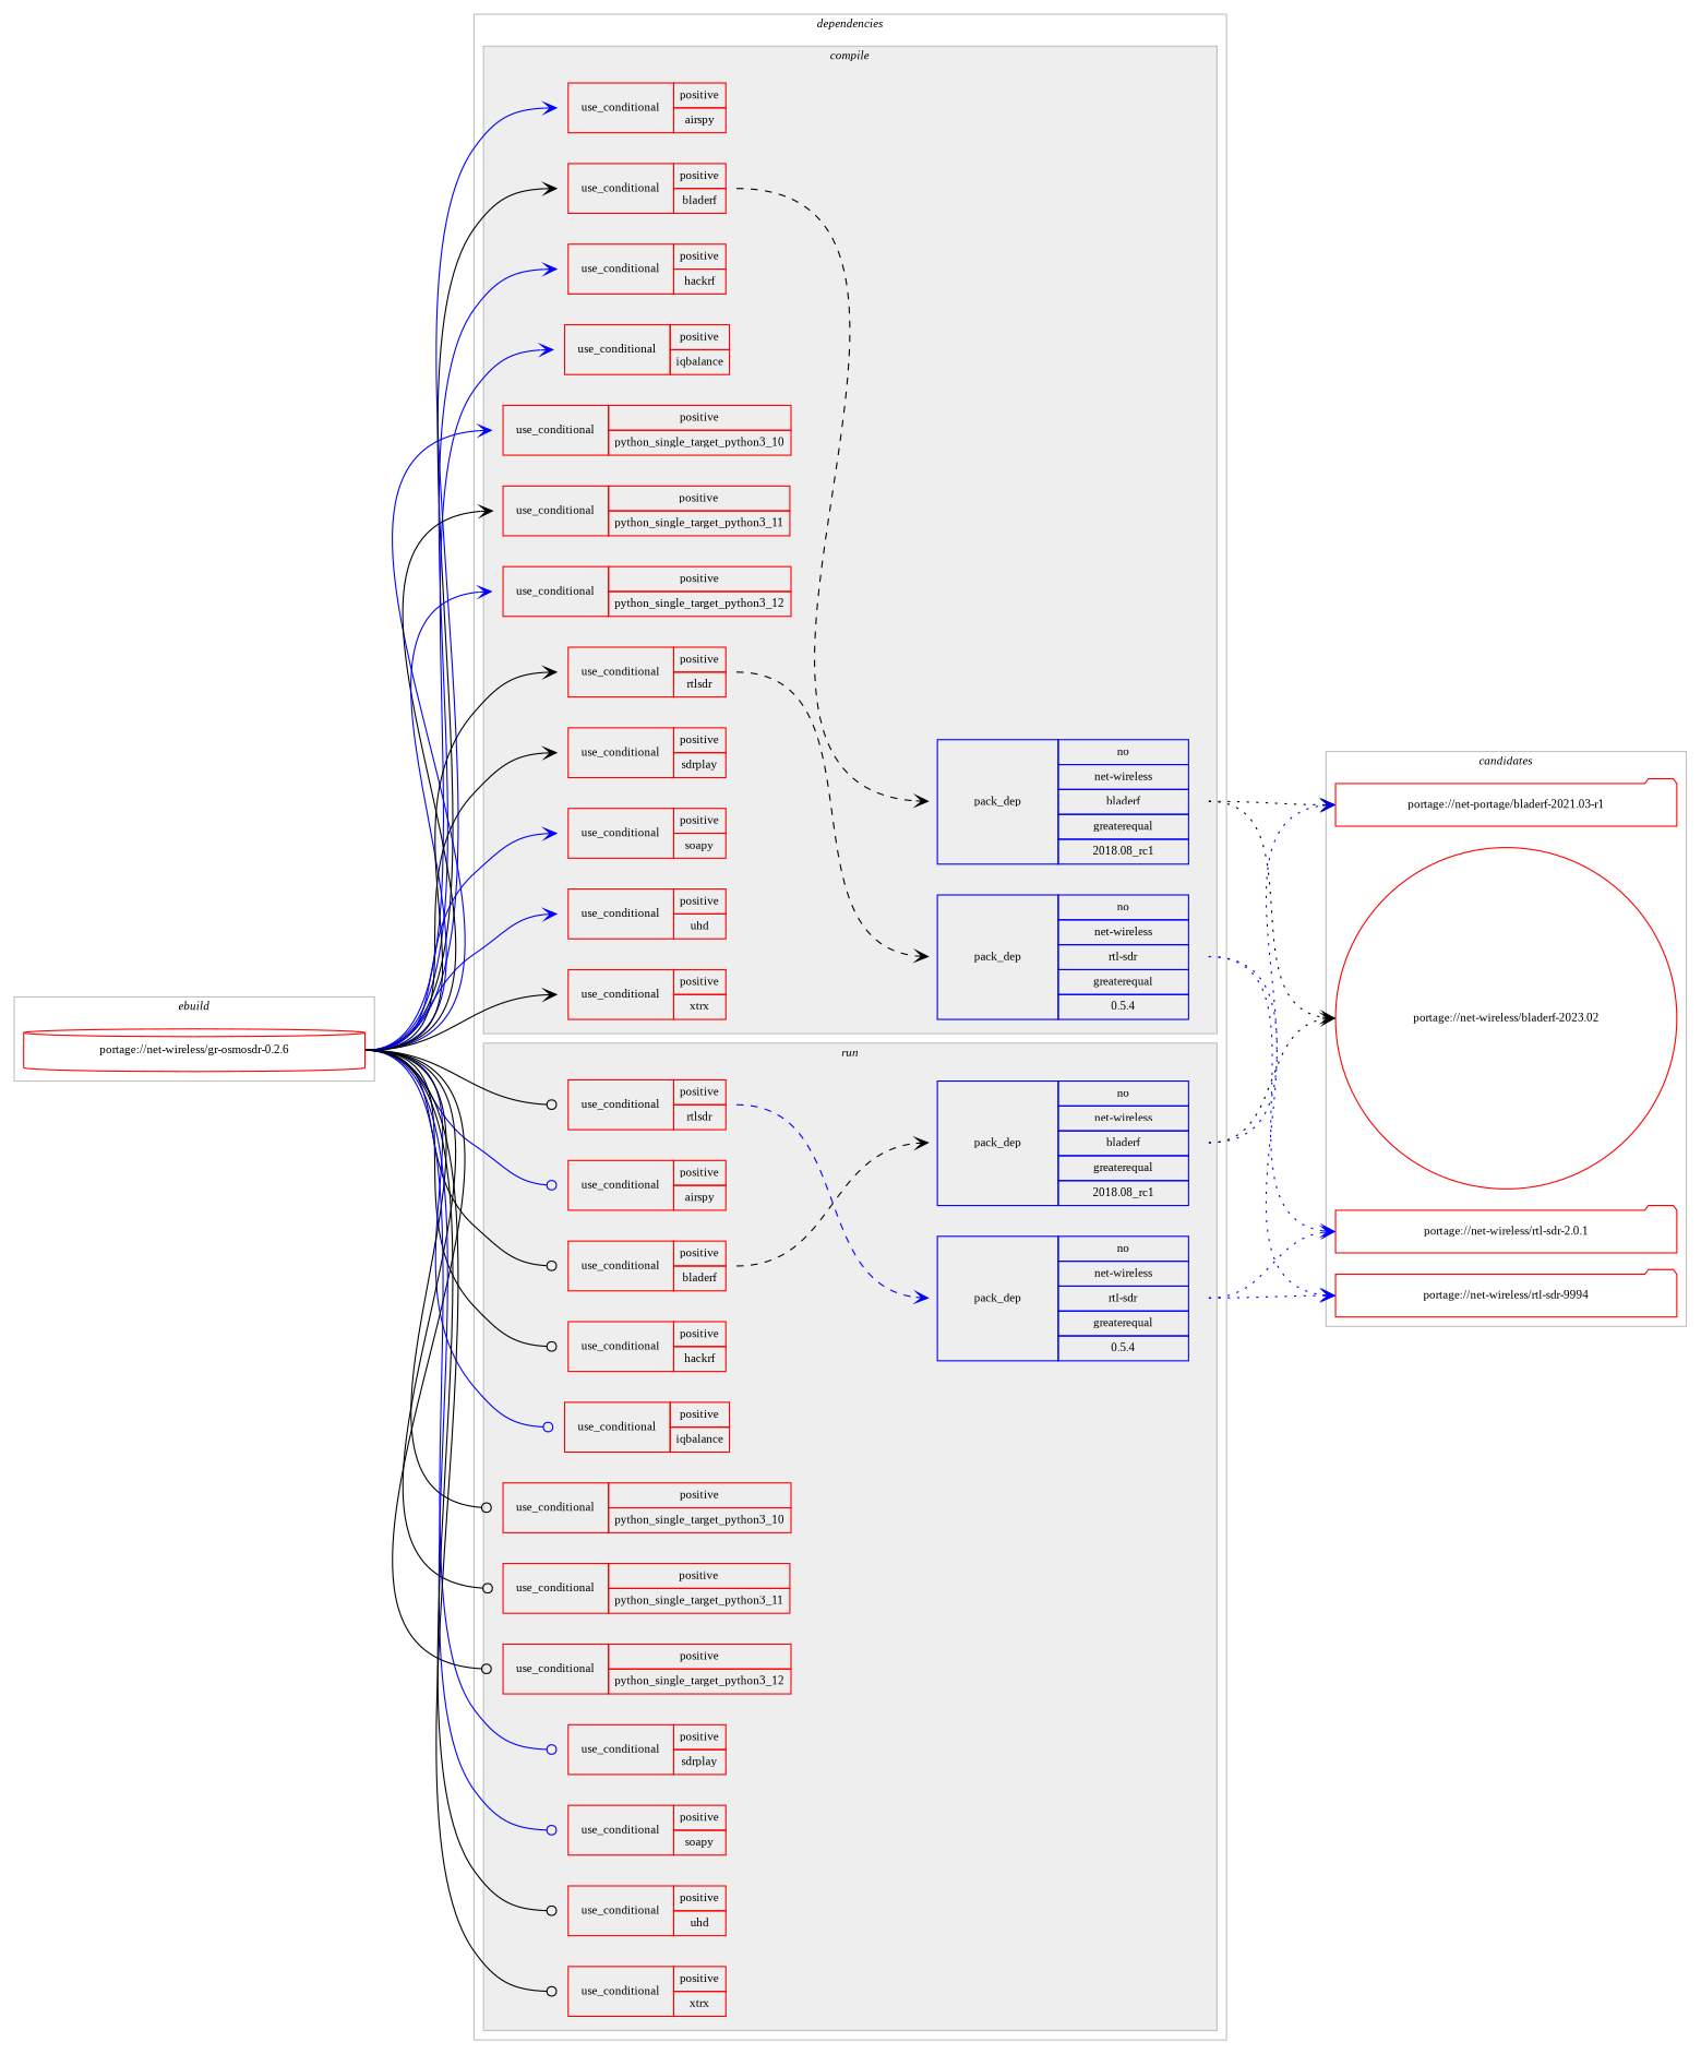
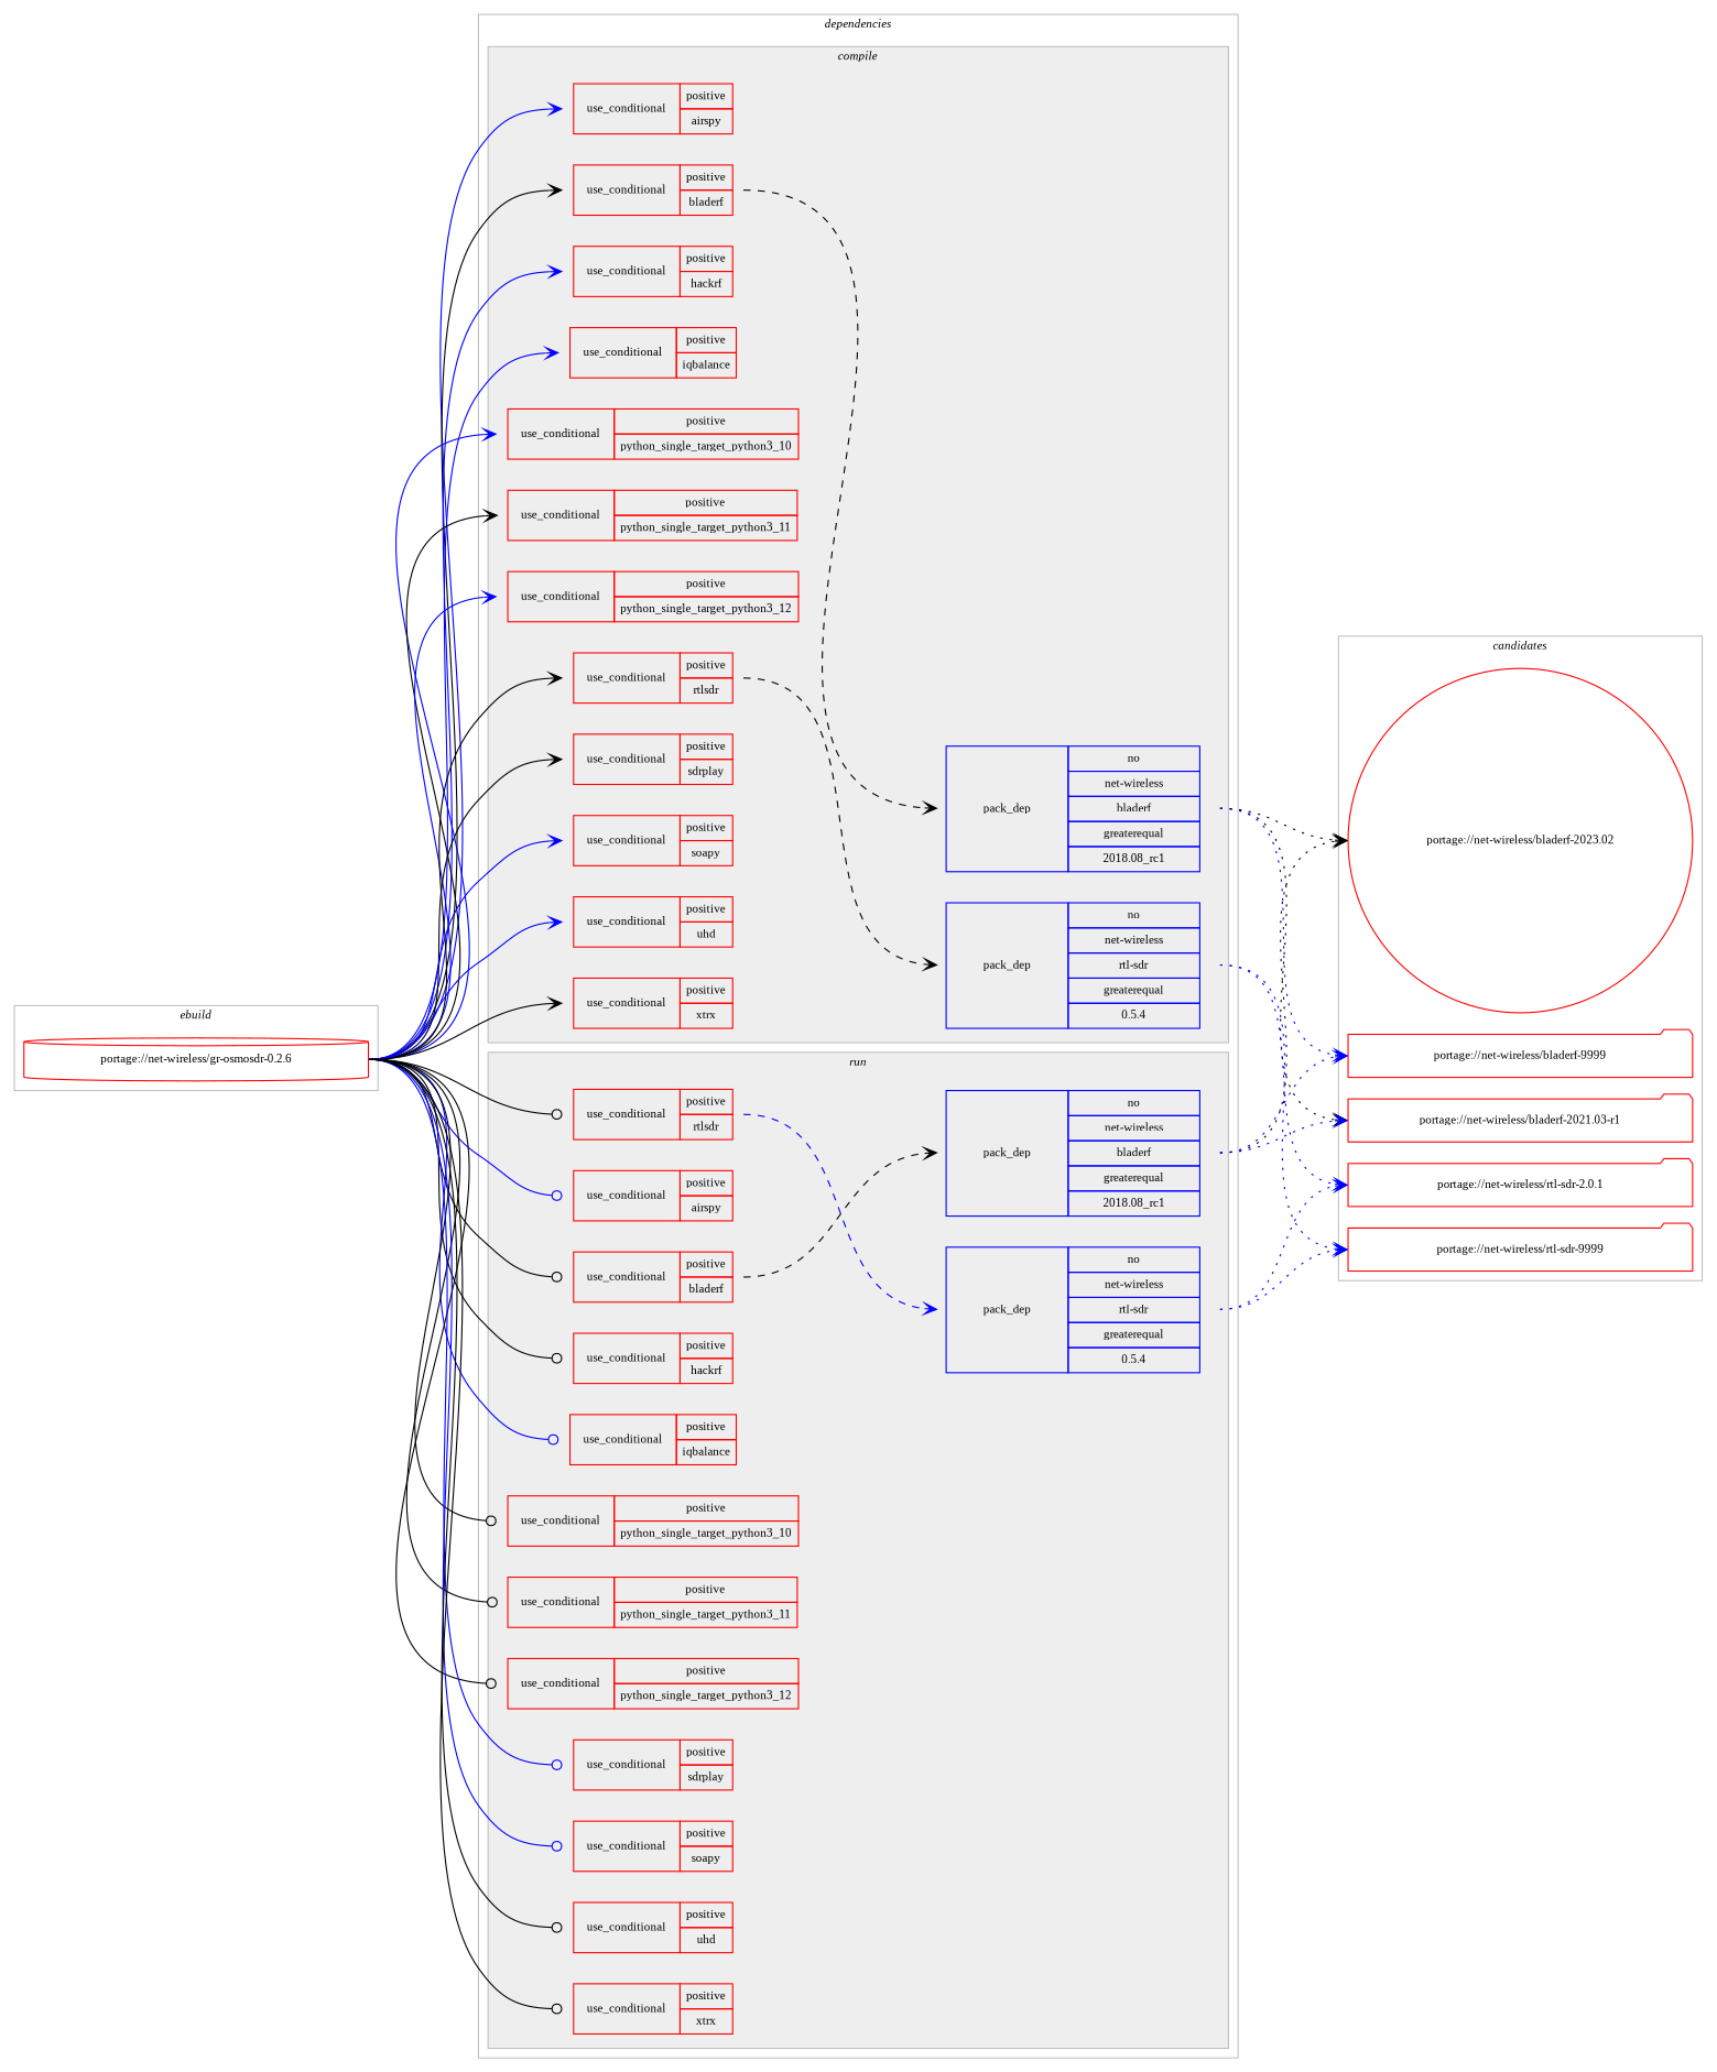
  digraph {
    compound=true
    concentrate=true
    fontname="Liberation Serif"
    fontsize=10
    newrank=true
    rankdir=LR
    ranksep=1.5
    node [color=red fontname="Liberation Serif" fontsize=10 shape=none]
    edge [arrowhead=vee color=blue fontname="Liberation Serif" headport=w style=solid tailport=e weight=20]
    n1 [label="portage://net-wireless/gr-osmosdr-0.2.6" shape=cylinder width=4]
    n2 [label=<<TABLE BORDER="0" CELLBORDER="1" CELLSPACING="0" CELLPADDING="4"><TR><TD ROWSPAN="3" CELLPADDING="10">use_conditional</TD></TR><TR><TD>positive</TD></TR><TR><TD>airspy</TD></TR></TABLE>>]
    n3 [color=blue label=<<TABLE BORDER="0" CELLBORDER="1" CELLSPACING="0" CELLPADDING="4" WIDTH="220"><TR><TD ROWSPAN="6" CELLPADDING="30">pack_dep</TD></TR><TR><TD WIDTH="110">no</TD></TR><TR><TD>net-wireless</TD></TR><TR><TD>bladerf</TD></TR><TR><TD>greaterequal</TD></TR><TR><TD>2018.08_rc1</TD></TR></TABLE>>]
    n4 [label=<<TABLE BORDER="0" CELLBORDER="1" CELLSPACING="0" CELLPADDING="4"><TR><TD ROWSPAN="3" CELLPADDING="10">use_conditional</TD></TR><TR><TD>positive</TD></TR><TR><TD>bladerf</TD></TR></TABLE>>]
    n5 [label=<<TABLE BORDER="0" CELLBORDER="1" CELLSPACING="0" CELLPADDING="4"><TR><TD ROWSPAN="3" CELLPADDING="10">use_conditional</TD></TR><TR><TD>positive</TD></TR><TR><TD>hackrf</TD></TR></TABLE>>]
    n6 [label=<<TABLE BORDER="0" CELLBORDER="1" CELLSPACING="0" CELLPADDING="4"><TR><TD ROWSPAN="3" CELLPADDING="10">use_conditional</TD></TR><TR><TD>positive</TD></TR><TR><TD>iqbalance</TD></TR></TABLE>>]
    n7 [label=<<TABLE BORDER="0" CELLBORDER="1" CELLSPACING="0" CELLPADDING="4"><TR><TD ROWSPAN="3" CELLPADDING="10">use_conditional</TD></TR><TR><TD>positive</TD></TR><TR><TD>python_single_target_python3_10</TD></TR></TABLE>>]
    n8 [label=<<TABLE BORDER="0" CELLBORDER="1" CELLSPACING="0" CELLPADDING="4"><TR><TD ROWSPAN="3" CELLPADDING="10">use_conditional</TD></TR><TR><TD>positive</TD></TR><TR><TD>python_single_target_python3_11</TD></TR></TABLE>>]
    n9 [label=<<TABLE BORDER="0" CELLBORDER="1" CELLSPACING="0" CELLPADDING="4"><TR><TD ROWSPAN="3" CELLPADDING="10">use_conditional</TD></TR><TR><TD>positive</TD></TR><TR><TD>python_single_target_python3_12</TD></TR></TABLE>>]
    n10 [color=blue label=<<TABLE BORDER="0" CELLBORDER="1" CELLSPACING="0" CELLPADDING="4" WIDTH="220"><TR><TD ROWSPAN="6" CELLPADDING="30">pack_dep</TD></TR><TR><TD WIDTH="110">no</TD></TR><TR><TD>net-wireless</TD></TR><TR><TD>rtl-sdr</TD></TR><TR><TD>greaterequal</TD></TR><TR><TD>0.5.4</TD></TR></TABLE>>]
    n11 [label=<<TABLE BORDER="0" CELLBORDER="1" CELLSPACING="0" CELLPADDING="4"><TR><TD ROWSPAN="3" CELLPADDING="10">use_conditional</TD></TR><TR><TD>positive</TD></TR><TR><TD>rtlsdr</TD></TR></TABLE>>]
    n12 [label=<<TABLE BORDER="0" CELLBORDER="1" CELLSPACING="0" CELLPADDING="4"><TR><TD ROWSPAN="3" CELLPADDING="10">use_conditional</TD></TR><TR><TD>positive</TD></TR><TR><TD>sdrplay</TD></TR></TABLE>>]
    n13 [label=<<TABLE BORDER="0" CELLBORDER="1" CELLSPACING="0" CELLPADDING="4"><TR><TD ROWSPAN="3" CELLPADDING="10">use_conditional</TD></TR><TR><TD>positive</TD></TR><TR><TD>soapy</TD></TR></TABLE>>]
    n14 [label=<<TABLE BORDER="0" CELLBORDER="1" CELLSPACING="0" CELLPADDING="4"><TR><TD ROWSPAN="3" CELLPADDING="10">use_conditional</TD></TR><TR><TD>positive</TD></TR><TR><TD>uhd</TD></TR></TABLE>>]
    n15 [label=<<TABLE BORDER="0" CELLBORDER="1" CELLSPACING="0" CELLPADDING="4"><TR><TD ROWSPAN="3" CELLPADDING="10">use_conditional</TD></TR><TR><TD>positive</TD></TR><TR><TD>xtrx</TD></TR></TABLE>>]
    n16 [color=blue label=<<TABLE BORDER="0" CELLBORDER="1" CELLSPACING="0" CELLPADDING="4" WIDTH="220"><TR><TD ROWSPAN="6" CELLPADDING="30">pack_dep</TD></TR><TR><TD WIDTH="110">no</TD></TR><TR><TD>net-wireless</TD></TR><TR><TD>rtl-sdr</TD></TR><TR><TD>greaterequal</TD></TR><TR><TD>0.5.4</TD></TR></TABLE>>]
    n17 [label=<<TABLE BORDER="0" CELLBORDER="1" CELLSPACING="0" CELLPADDING="4"><TR><TD ROWSPAN="3" CELLPADDING="10">use_conditional</TD></TR><TR><TD>positive</TD></TR><TR><TD>rtlsdr</TD></TR></TABLE>>]
    n18 [label=<<TABLE BORDER="0" CELLBORDER="1" CELLSPACING="0" CELLPADDING="4"><TR><TD ROWSPAN="3" CELLPADDING="10">use_conditional</TD></TR><TR><TD>positive</TD></TR><TR><TD>airspy</TD></TR></TABLE>>]
    n19 [color=blue label=<<TABLE BORDER="0" CELLBORDER="1" CELLSPACING="0" CELLPADDING="4" WIDTH="220"><TR><TD ROWSPAN="6" CELLPADDING="30">pack_dep</TD></TR><TR><TD WIDTH="110">no</TD></TR><TR><TD>net-wireless</TD></TR><TR><TD>bladerf</TD></TR><TR><TD>greaterequal</TD></TR><TR><TD>2018.08_rc1</TD></TR></TABLE>>]
    n20 [label=<<TABLE BORDER="0" CELLBORDER="1" CELLSPACING="0" CELLPADDING="4"><TR><TD ROWSPAN="3" CELLPADDING="10">use_conditional</TD></TR><TR><TD>positive</TD></TR><TR><TD>bladerf</TD></TR></TABLE>>]
    n21 [label=<<TABLE BORDER="0" CELLBORDER="1" CELLSPACING="0" CELLPADDING="4"><TR><TD ROWSPAN="3" CELLPADDING="10">use_conditional</TD></TR><TR><TD>positive</TD></TR><TR><TD>hackrf</TD></TR></TABLE>>]
    n22 [label=<<TABLE BORDER="0" CELLBORDER="1" CELLSPACING="0" CELLPADDING="4"><TR><TD ROWSPAN="3" CELLPADDING="10">use_conditional</TD></TR><TR><TD>positive</TD></TR><TR><TD>iqbalance</TD></TR></TABLE>>]
    n23 [label=<<TABLE BORDER="0" CELLBORDER="1" CELLSPACING="0" CELLPADDING="4"><TR><TD ROWSPAN="3" CELLPADDING="10">use_conditional</TD></TR><TR><TD>positive</TD></TR><TR><TD>python_single_target_python3_10</TD></TR></TABLE>>]
    n24 [label=<<TABLE BORDER="0" CELLBORDER="1" CELLSPACING="0" CELLPADDING="4"><TR><TD ROWSPAN="3" CELLPADDING="10">use_conditional</TD></TR><TR><TD>positive</TD></TR><TR><TD>python_single_target_python3_11</TD></TR></TABLE>>]
    n25 [label=<<TABLE BORDER="0" CELLBORDER="1" CELLSPACING="0" CELLPADDING="4"><TR><TD ROWSPAN="3" CELLPADDING="10">use_conditional</TD></TR><TR><TD>positive</TD></TR><TR><TD>python_single_target_python3_12</TD></TR></TABLE>>]
    n26 [label=<<TABLE BORDER="0" CELLBORDER="1" CELLSPACING="0" CELLPADDING="4"><TR><TD ROWSPAN="3" CELLPADDING="10">use_conditional</TD></TR><TR><TD>positive</TD></TR><TR><TD>sdrplay</TD></TR></TABLE>>]
    n27 [label=<<TABLE BORDER="0" CELLBORDER="1" CELLSPACING="0" CELLPADDING="4"><TR><TD ROWSPAN="3" CELLPADDING="10">use_conditional</TD></TR><TR><TD>positive</TD></TR><TR><TD>soapy</TD></TR></TABLE>>]
    n28 [label=<<TABLE BORDER="0" CELLBORDER="1" CELLSPACING="0" CELLPADDING="4"><TR><TD ROWSPAN="3" CELLPADDING="10">use_conditional</TD></TR><TR><TD>positive</TD></TR><TR><TD>uhd</TD></TR></TABLE>>]
    n29 [label=<<TABLE BORDER="0" CELLBORDER="1" CELLSPACING="0" CELLPADDING="4"><TR><TD ROWSPAN="3" CELLPADDING="10">use_conditional</TD></TR><TR><TD>positive</TD></TR><TR><TD>xtrx</TD></TR></TABLE>>]
-   n30 [label="portage://net-portage/bladerf-2021.03-r1" shape=folder width=4]
+   n30 [label="portage://net-wireless/bladerf-2021.03-r1" shape=folder width=4]
    n31 [label="portage://net-wireless/bladerf-2023.02" shape=circle width=4]
+   n32 [label="portage://net-wireless/bladerf-9999" shape=folder width=4]
    n33 [label="portage://net-wireless/rtl-sdr-2.0.1" shape=folder width=4]
-   n34 [label="portage://net-wireless/rtl-sdr-9994" shape=folder width=4]
+   n34 [label="portage://net-wireless/rtl-sdr-9999" shape=folder width=4]
    subgraph cluster_1 {
      color=gray
      label=<<i>ebuild</i>>
      rank=same
      n1
    }
    subgraph cluster_2 {
      color=gray
      label=<<i>dependencies</i>>
      subgraph cluster_3 {
        color=gray
        fillcolor="#eeeeee"
        label=<<i>compile</i>>
        style=filled
        subgraph sub_4 {
          color=gray
          fillcolor="#eeeeee"
          label=<<i>compile</i>>
          style=filled
          n2
        }
        subgraph sub_5 {
          color=gray
          fillcolor="#eeeeee"
          label=<<i>compile</i>>
          style=filled
          n4
          subgraph sub_6 {
            color=gray
            fillcolor="#eeeeee"
            label=<<i>compile</i>>
            style=filled
            n3
          }
        }
        subgraph sub_7 {
          color=gray
          fillcolor="#eeeeee"
          label=<<i>compile</i>>
          style=filled
          n5
        }
        subgraph sub_8 {
          color=gray
          fillcolor="#eeeeee"
          label=<<i>compile</i>>
          style=filled
          n6
        }
        subgraph sub_9 {
          color=gray
          fillcolor="#eeeeee"
          label=<<i>compile</i>>
          style=filled
          n7
        }
        subgraph sub_10 {
          color=gray
          fillcolor="#eeeeee"
          label=<<i>compile</i>>
          style=filled
          n8
        }
        subgraph sub_11 {
          color=gray
          fillcolor="#eeeeee"
          label=<<i>compile</i>>
          style=filled
          n9
        }
        subgraph sub_12 {
          color=gray
          fillcolor="#eeeeee"
          label=<<i>compile</i>>
          style=filled
          n11
          subgraph sub_13 {
            color=gray
            fillcolor="#eeeeee"
            label=<<i>compile</i>>
            style=filled
            n10
          }
        }
        subgraph sub_14 {
          color=gray
          fillcolor="#eeeeee"
          label=<<i>compile</i>>
          style=filled
          n12
        }
        subgraph sub_15 {
          color=gray
          fillcolor="#eeeeee"
          label=<<i>compile</i>>
          style=filled
          n13
        }
        subgraph sub_16 {
          color=gray
          fillcolor="#eeeeee"
          label=<<i>compile</i>>
          style=filled
          n14
        }
        subgraph sub_17 {
          color=gray
          fillcolor="#eeeeee"
          label=<<i>compile</i>>
          style=filled
          n15
        }
      }
      subgraph cluster_18 {
        color=gray
        fillcolor="#eeeeee"
        label=<<i>compile and run</i>>
        style=filled
      }
      subgraph cluster_19 {
        color=gray
        fillcolor="#eeeeee"
        label=<<i>run</i>>
        style=filled
        subgraph sub_20 {
          color=gray
          fillcolor="#eeeeee"
          label=<<i>run</i>>
          style=filled
          n17
          subgraph sub_21 {
            color=gray
            fillcolor="#eeeeee"
            label=<<i>run</i>>
            style=filled
            n16
          }
        }
        subgraph sub_22 {
          color=gray
          fillcolor="#eeeeee"
          label=<<i>run</i>>
          style=filled
          n18
        }
        subgraph sub_23 {
          color=gray
          fillcolor="#eeeeee"
          label=<<i>run</i>>
          style=filled
          n20
          subgraph sub_24 {
            color=gray
            fillcolor="#eeeeee"
            label=<<i>run</i>>
            style=filled
            n19
          }
        }
        subgraph sub_25 {
          color=gray
          fillcolor="#eeeeee"
          label=<<i>run</i>>
          style=filled
          n21
        }
        subgraph sub_26 {
          color=gray
          fillcolor="#eeeeee"
          label=<<i>run</i>>
          style=filled
          n22
        }
        subgraph sub_27 {
          color=gray
          fillcolor="#eeeeee"
          label=<<i>run</i>>
          style=filled
          n23
        }
        subgraph sub_28 {
          color=gray
          fillcolor="#eeeeee"
          label=<<i>run</i>>
          style=filled
          n24
        }
        subgraph sub_29 {
          color=gray
          fillcolor="#eeeeee"
          label=<<i>run</i>>
          style=filled
          n25
        }
        subgraph sub_30 {
          color=gray
          fillcolor="#eeeeee"
          label=<<i>run</i>>
          style=filled
          n26
        }
        subgraph sub_31 {
          color=gray
          fillcolor="#eeeeee"
          label=<<i>run</i>>
          style=filled
          n27
        }
        subgraph sub_32 {
          color=gray
          fillcolor="#eeeeee"
          label=<<i>run</i>>
          style=filled
          n28
        }
        subgraph sub_33 {
          color=gray
          fillcolor="#eeeeee"
          label=<<i>run</i>>
          style=filled
          n29
        }
      }
    }
    subgraph cluster_34 {
      color=gray
      label=<<i>candidates</i>>
      rank=same
      subgraph sub_35 {
        color=black
        label=<<i>candidates</i>>
        nodesep=1
        rank=same
        n30
        n31
+       n32
      }
      subgraph sub_36 {
        color=black
        label=<<i>candidates</i>>
        nodesep=1
        rank=same
        n30
        n31
+       n32
      }
      subgraph sub_37 {
        color=black
        label=<<i>candidates</i>>
        nodesep=1
        rank=same
        n33
        n34
      }
      subgraph sub_38 {
        color=black
        label=<<i>candidates</i>>
        nodesep=1
        rank=same
        n33
        n34
      }
    }
    n1 -> n2
    n1 -> n4 [color=black]
    n1 -> n5
    n1 -> n6
    n1 -> n7
    n1 -> n8 [color=black]
    n1 -> n9
    n1 -> n11 [color=black]
    n1 -> n12 [color=black]
    n1 -> n13
    n1 -> n14
    n1 -> n15 [color=black]
    n1 -> n17 [arrowhead=odot color=black]
    n1 -> n18 [arrowhead=odot]
    n1 -> n20 [arrowhead=odot color=black]
    n1 -> n21 [arrowhead=odot color=black]
    n1 -> n22 [arrowhead=odot]
    n1 -> n23 [arrowhead=odot color=black]
    n1 -> n24 [arrowhead=odot color=black]
    n1 -> n25 [arrowhead=odot color=black]
    n1 -> n26 [arrowhead=odot]
    n1 -> n27 [arrowhead=odot]
    n1 -> n28 [arrowhead=odot color=black]
    n1 -> n29 [arrowhead=odot color=black]
    n3 -> n30 [color=black style=dotted weight=100]
    n3 -> n31 [color=black style=dotted weight=100]
+   n3 -> n32 [style=dotted weight=100]
    n4 -> n3 [color=black style=dashed]
    n10 -> n33 [style=dotted weight=100]
    n10 -> n34 [style=dotted weight=100]
    n11 -> n10 [color=black style=dashed]
    n16 -> n33 [style=dotted weight=100]
    n16 -> n34 [style=dotted weight=100]
    n17 -> n16 [style=dashed]
    n19 -> n30 [style=dotted weight=100]
    n19 -> n31 [color=black style=dotted weight=100]
+   n19 -> n32 [style=dotted weight=100]
    n20 -> n19 [color=black style=dashed]
  }
